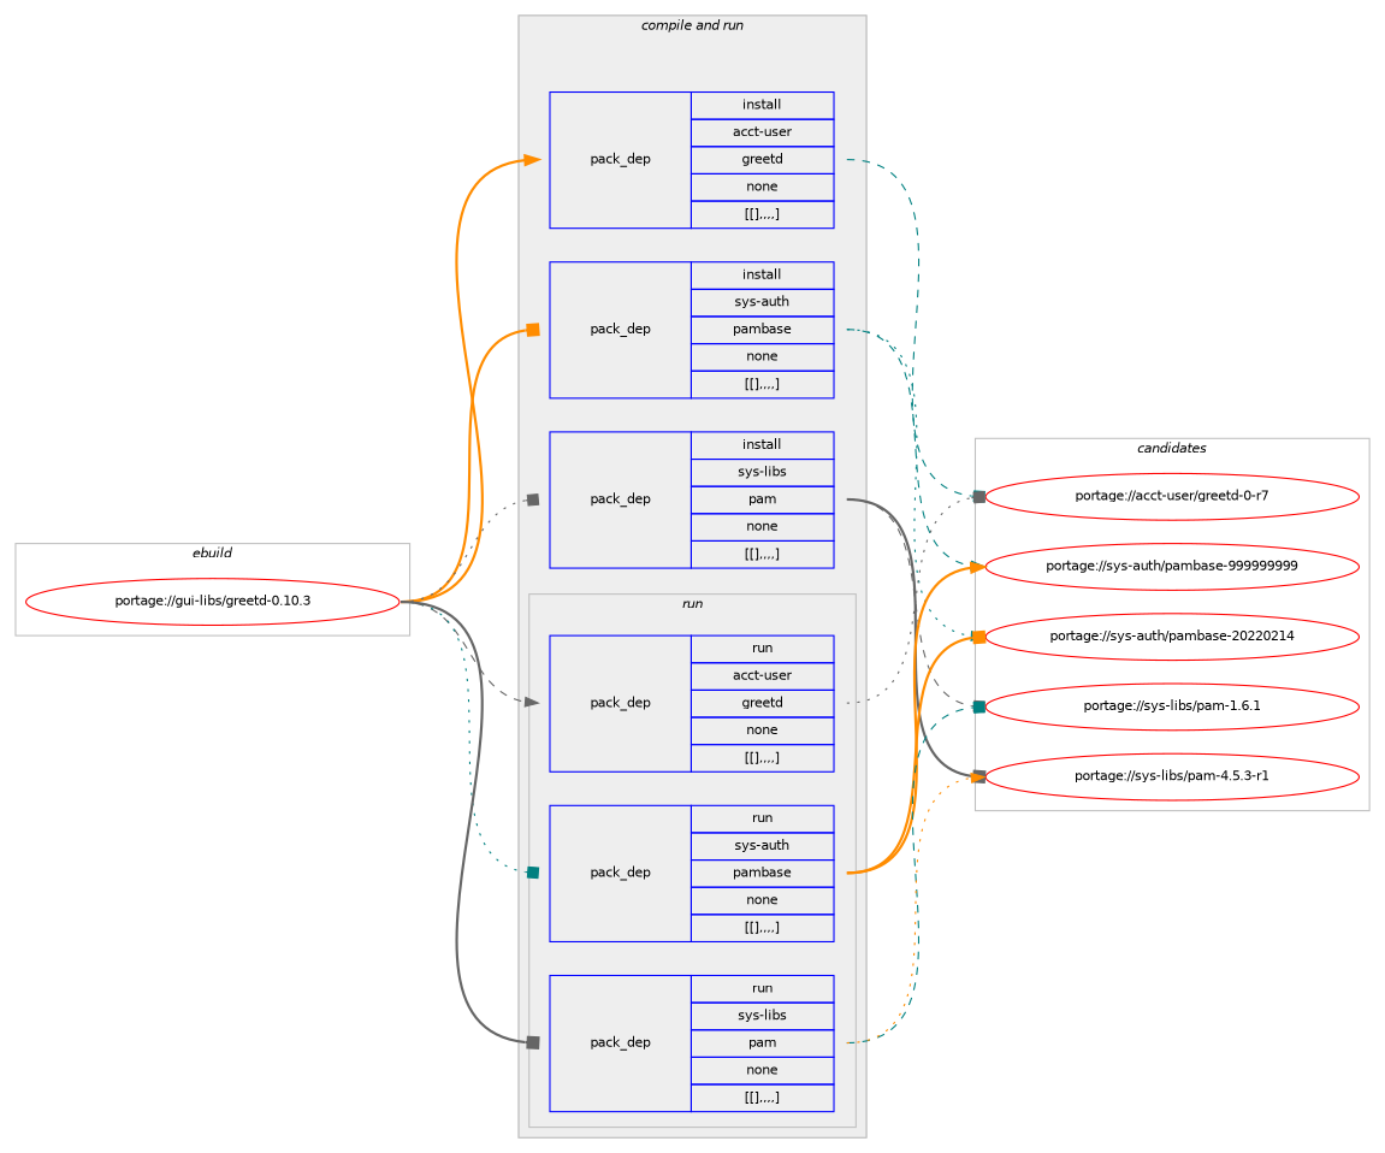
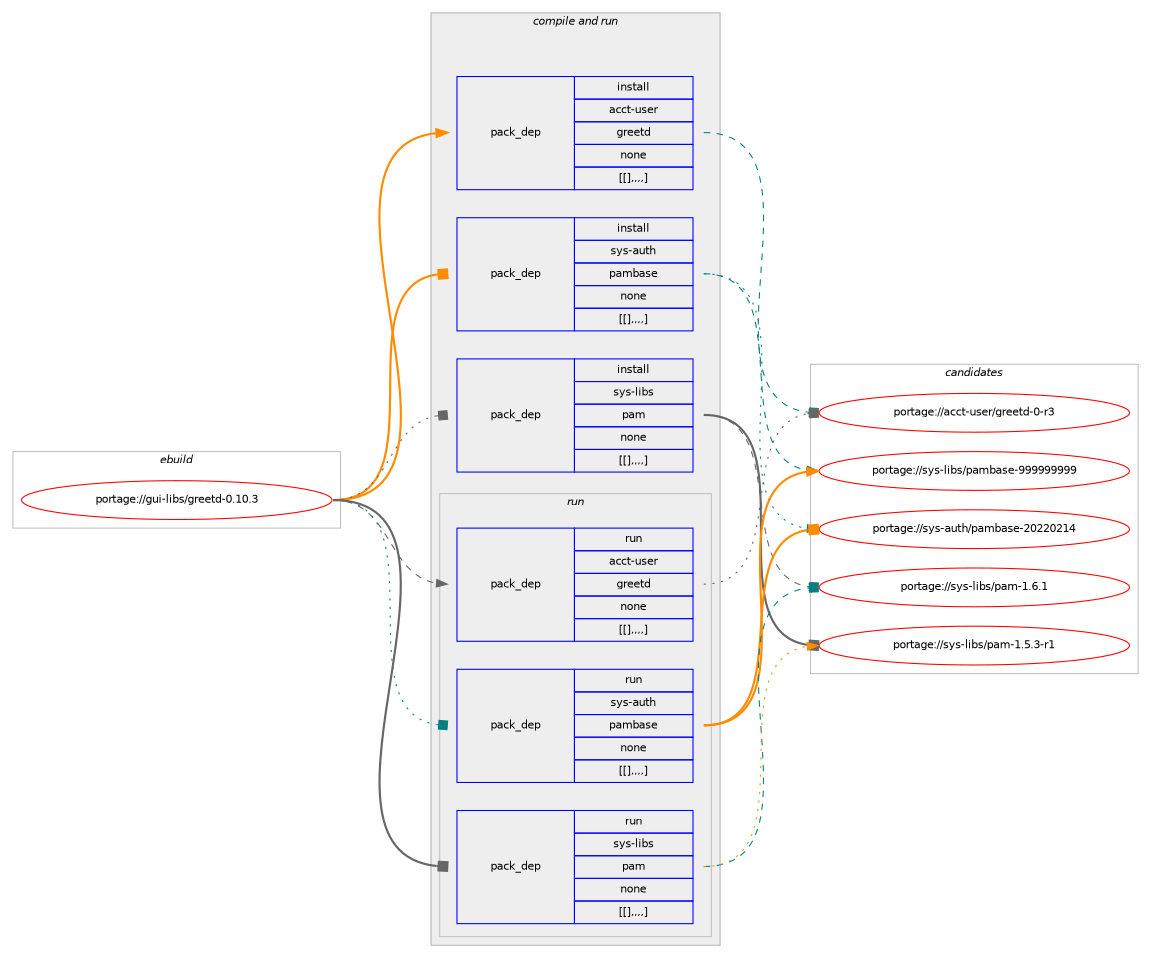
  digraph {
    compound=true
    concentrate=true
    fontname=Helvetica
    fontsize=10
    newrank=true
    rankdir=LR
    ranksep=1.5
    node [color=red fontname=Helvetica fontsize=10]
    edge [arrowhead=box color=gray40 headport=w style=bold tailport=e weight=100]
    n1 [label="portage://gui-libs/greetd-0.10.3" width=4]
    n2 [color=blue label=<<TABLE BORDER="0" CELLBORDER="1" CELLSPACING="0" CELLPADDING="4" WIDTH="220"><TR><TD ROWSPAN="6" CELLPADDING="30">pack_dep</TD></TR><TR><TD WIDTH="110">install</TD></TR><TR><TD>acct-user</TD></TR><TR><TD>greetd</TD></TR><TR><TD>none</TD></TR><TR><TD>[[],,,,]</TD></TR></TABLE>> shape=none]
    n3 [color=blue label=<<TABLE BORDER="0" CELLBORDER="1" CELLSPACING="0" CELLPADDING="4" WIDTH="220"><TR><TD ROWSPAN="6" CELLPADDING="30">pack_dep</TD></TR><TR><TD WIDTH="110">install</TD></TR><TR><TD>sys-auth</TD></TR><TR><TD>pambase</TD></TR><TR><TD>none</TD></TR><TR><TD>[[],,,,]</TD></TR></TABLE>> shape=none]
    n4 [color=blue label=<<TABLE BORDER="0" CELLBORDER="1" CELLSPACING="0" CELLPADDING="4" WIDTH="220"><TR><TD ROWSPAN="6" CELLPADDING="30">pack_dep</TD></TR><TR><TD WIDTH="110">install</TD></TR><TR><TD>sys-libs</TD></TR><TR><TD>pam</TD></TR><TR><TD>none</TD></TR><TR><TD>[[],,,,]</TD></TR></TABLE>> shape=none]
    n5 [color=blue label=<<TABLE BORDER="0" CELLBORDER="1" CELLSPACING="0" CELLPADDING="4" WIDTH="220"><TR><TD ROWSPAN="6" CELLPADDING="30">pack_dep</TD></TR><TR><TD WIDTH="110">run</TD></TR><TR><TD>acct-user</TD></TR><TR><TD>greetd</TD></TR><TR><TD>none</TD></TR><TR><TD>[[],,,,]</TD></TR></TABLE>> shape=none]
    n6 [color=blue label=<<TABLE BORDER="0" CELLBORDER="1" CELLSPACING="0" CELLPADDING="4" WIDTH="220"><TR><TD ROWSPAN="6" CELLPADDING="30">pack_dep</TD></TR><TR><TD WIDTH="110">run</TD></TR><TR><TD>sys-auth</TD></TR><TR><TD>pambase</TD></TR><TR><TD>none</TD></TR><TR><TD>[[],,,,]</TD></TR></TABLE>> shape=none]
    n7 [color=blue label=<<TABLE BORDER="0" CELLBORDER="1" CELLSPACING="0" CELLPADDING="4" WIDTH="220"><TR><TD ROWSPAN="6" CELLPADDING="30">pack_dep</TD></TR><TR><TD WIDTH="110">run</TD></TR><TR><TD>sys-libs</TD></TR><TR><TD>pam</TD></TR><TR><TD>none</TD></TR><TR><TD>[[],,,,]</TD></TR></TABLE>> shape=none]
-   n8 [label="portage://acct-user/greetd-0-r7" width=4]
-   n9 [label="portage://sys-auth/pambase-999999999" width=4]
+   n8 [label="portage://acct-user/greetd-0-r3" width=4]
+   n9 [label="portage://sys-libs/pambase-999999999" width=4]
    n10 [label="portage://sys-auth/pambase-20220214" width=4]
    n11 [label="portage://sys-libs/pam-1.6.1" width=4]
-   n12 [label="portage://sys-libs/pam-4.5.3-r1" width=4]
+   n12 [label="portage://sys-libs/pam-1.5.3-r1" width=4]
    subgraph cluster_1 {
      color=gray
      label=<<i>ebuild</i>>
      n1
    }
    subgraph cluster_2 {
      color=gray
      label=<<i>dependencies</i>>
      subgraph cluster_3 {
        color=gray
        fillcolor="#eeeeee"
        label=<<i>compile</i>>
        style=filled
        subgraph sub_4 {
          color=gray
          fillcolor="#eeeeee"
          label=<<i>compile</i>>
          style=filled
          n2
        }
        subgraph sub_5 {
          color=gray
          fillcolor="#eeeeee"
          label=<<i>compile</i>>
          style=filled
          n3
        }
        subgraph sub_6 {
          color=gray
          fillcolor="#eeeeee"
          label=<<i>compile</i>>
          style=filled
          n4
        }
      }
      subgraph cluster_7 {
        color=gray
        fillcolor="#eeeeee"
        label=<<i>compile and run</i>>
        style=filled
      }
      subgraph cluster_8 {
        color=gray
        fillcolor="#eeeeee"
        label=<<i>run</i>>
        style=filled
        subgraph sub_9 {
          color=gray
          fillcolor="#eeeeee"
          label=<<i>run</i>>
          style=filled
          n5
        }
        subgraph sub_10 {
          color=gray
          fillcolor="#eeeeee"
          label=<<i>run</i>>
          style=filled
          n6
        }
        subgraph sub_11 {
          color=gray
          fillcolor="#eeeeee"
          label=<<i>run</i>>
          style=filled
          n7
        }
      }
    }
    subgraph cluster_12 {
      color=gray
      label=<<i>candidates</i>>
      rank=same
      subgraph sub_13 {
        color=black
        label=<<i>candidates</i>>
        nodesep=1
        rank=same
        n8
      }
      subgraph sub_14 {
        color=black
        label=<<i>candidates</i>>
        nodesep=1
        rank=same
        n9
        n10
      }
      subgraph sub_15 {
        color=black
        label=<<i>candidates</i>>
        nodesep=1
        rank=same
        n11
        n12
      }
      subgraph sub_16 {
        color=black
        label=<<i>candidates</i>>
        nodesep=1
        rank=same
        n8
      }
      subgraph sub_17 {
        color=black
        label=<<i>candidates</i>>
        nodesep=1
        rank=same
        n9
        n10
      }
      subgraph sub_18 {
        color=black
        label=<<i>candidates</i>>
        nodesep=1
        rank=same
        n11
        n12
      }
    }
    n1 -> n2 [arrowhead=normal color=darkorange weight=20]
    n1 -> n3 [color=darkorange weight=20]
    n1 -> n4 [style=dotted weight=20]
    n1 -> n5 [arrowhead=normal style=dashed weight=20]
    n1 -> n6 [color=teal style=dotted weight=20]
    n1 -> n7 [weight=20]
    n2 -> n8 [color=teal style=dashed]
    n3 -> n9 [arrowhead=normal color=teal style=dashed]
    n3 -> n10 [arrowhead=normal color=teal style=dotted]
    n4 -> n11 [style=dashed]
    n4 -> n12
    n5 -> n8 [style=dotted]
    n6 -> n9 [arrowhead=normal color=darkorange]
    n6 -> n10 [color=darkorange]
    n7 -> n11 [color=teal style=dashed]
    n7 -> n12 [arrowhead=normal color=darkorange style=dotted]
  }
